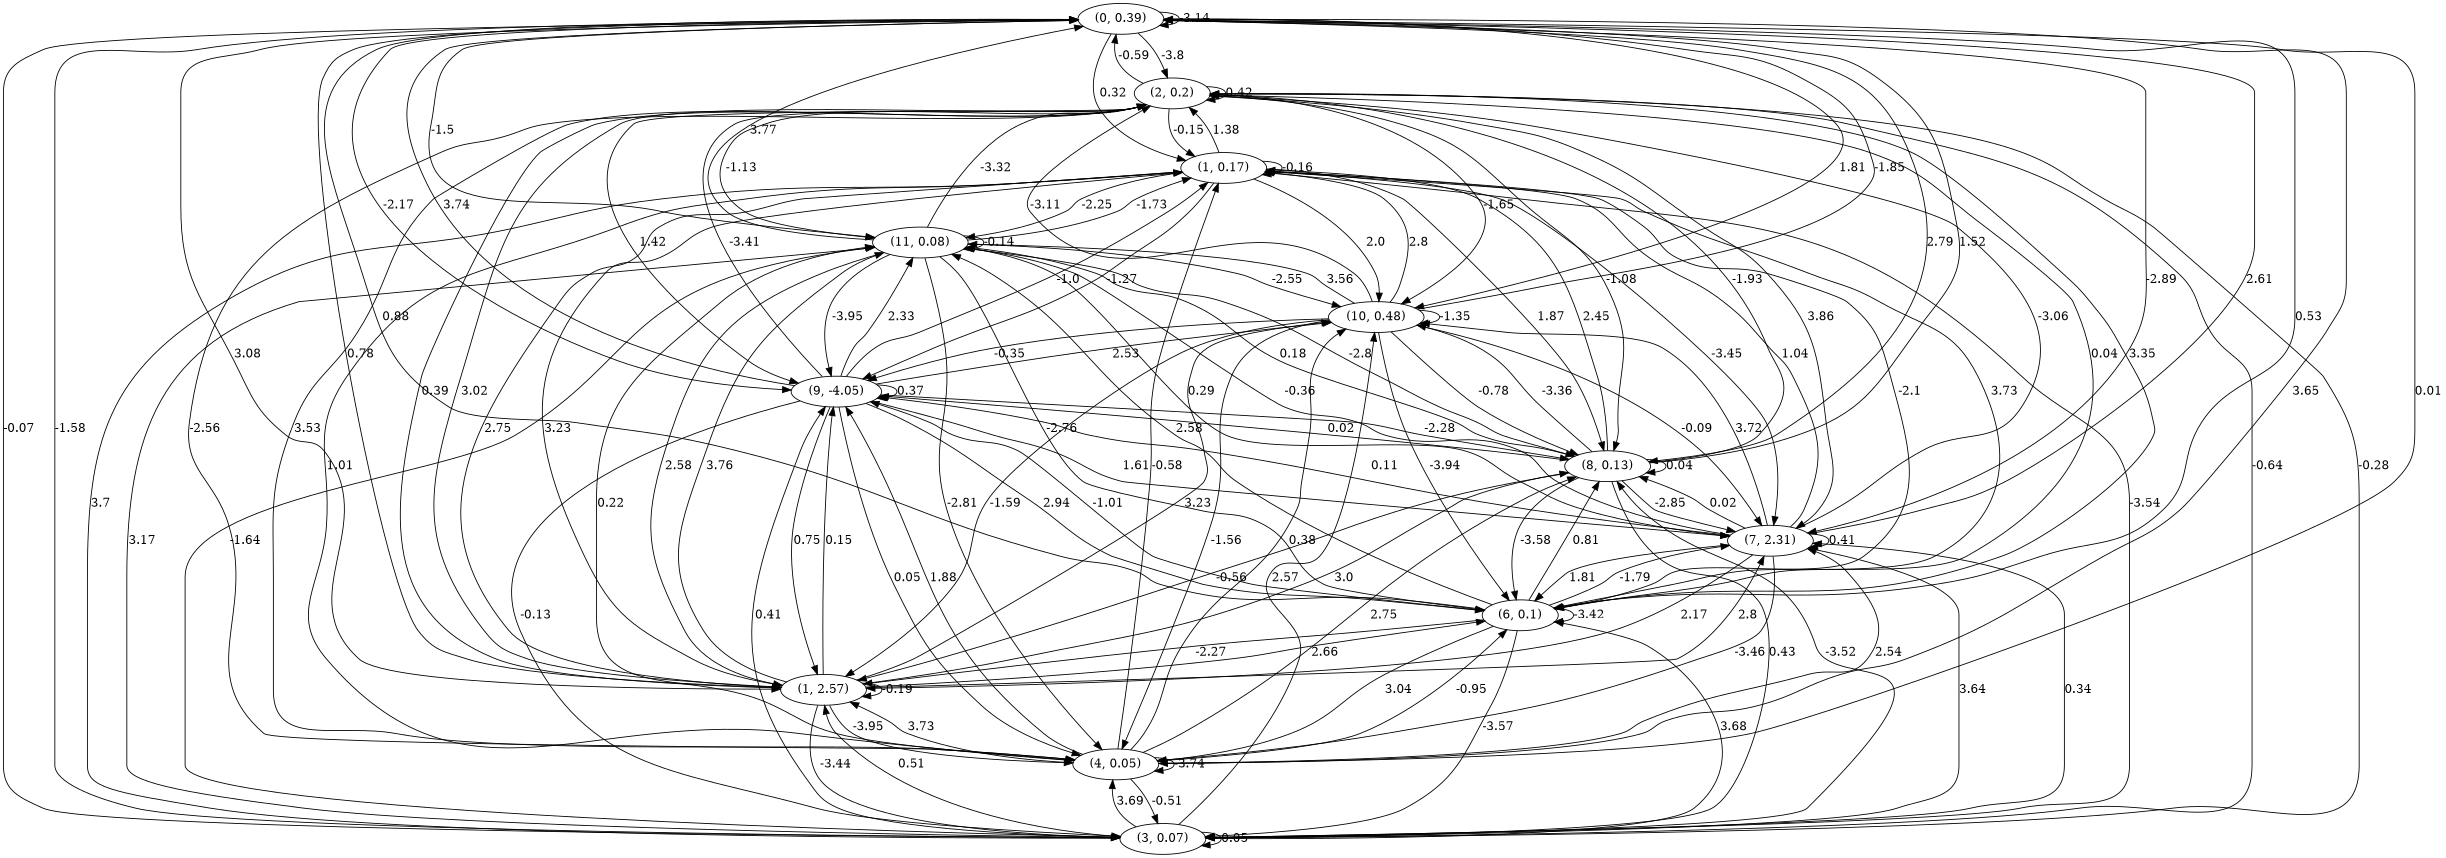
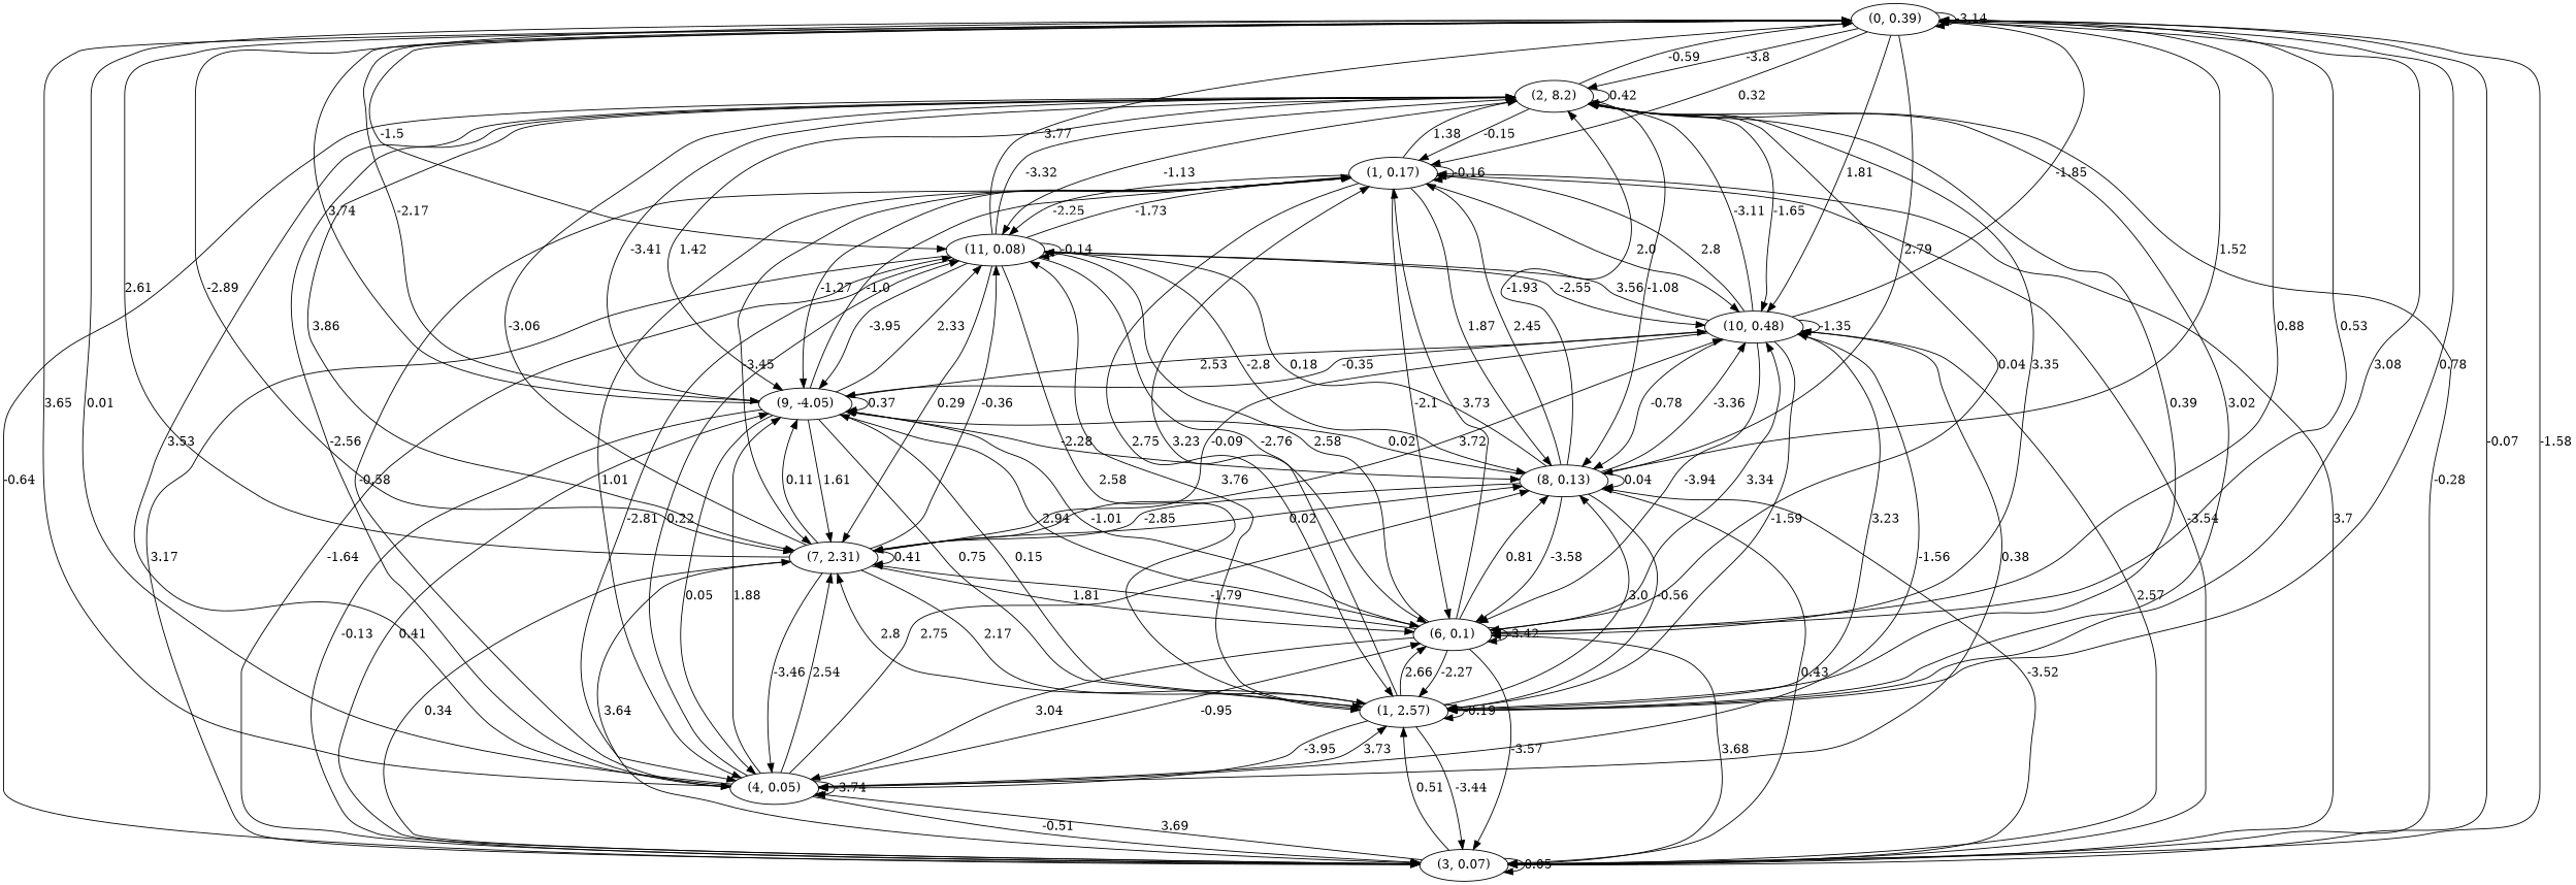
  digraph {
    n1 [label="(0, 0.39)"]
-   n2 [label="(2, 0.2)"]
+   n2 [label="(2, 8.2)"]
    n3 [label="(3, 0.07)"]
    n4 [label="(4, 0.05)"]
    n5 [label="(1, 2.57)"]
    n6 [label="(6, 0.1)"]
    n7 [label="(7, 2.31)"]
    n8 [label="(8, 0.13)"]
    n9 [label="(9, -4.05)"]
    n10 [label="(10, 0.48)"]
    n11 [label="(11, 0.08)"]
    n12 [label="(1, 0.17)"]
    n1 -> n1 [label=-3.14]
    n1 -> n2 [label=-3.8]
    n1 -> n3 [label=-0.07]
    n1 -> n4 [label=3.65]
    n1 -> n5 [label=3.08]
    n1 -> n6 [label=0.53]
    n1 -> n7 [label=-2.89]
    n1 -> n8 [label=2.79]
    n1 -> n9 [label=-2.17]
    n1 -> n10 [label=1.81]
    n1 -> n11 [label=-1.5]
    n1 -> n12 [label=0.32]
    n2 -> n1 [label=-0.59]
    n2 -> n2 [label=0.42]
    n2 -> n3 [label=-0.64]
    n2 -> n4 [label=-2.56]
    n2 -> n5 [label=3.02]
    n2 -> n6 [label=0.04]
    n2 -> n7 [label=3.86]
    n2 -> n8 [label=-1.08]
    n2 -> n9 [label=1.42]
    n2 -> n10 [label=-1.65]
    n2 -> n11 [label=-1.13]
    n2 -> n12 [label=-0.15]
    n3 -> n1 [label=-1.58]
    n3 -> n2 [label=-0.28]
    n3 -> n3 [label=0.05]
    n3 -> n4 [label=3.69]
    n3 -> n5 [label=0.51]
    n3 -> n6 [label=3.68]
    n3 -> n7 [label=0.34]
    n3 -> n8 [label=-3.52]
    n3 -> n9 [label=0.41]
    n3 -> n10 [label=2.57]
    n3 -> n11 [label=-1.64]
    n3 -> n12 [label=3.7]
    n4 -> n1 [label=0.01]
    n4 -> n2 [label=3.53]
    n4 -> n3 [label=-0.51]
    n4 -> n4 [label=-3.74]
    n4 -> n5 [label=3.73]
    n4 -> n6 [label=-0.95]
    n4 -> n7 [label=2.54]
    n4 -> n8 [label=2.75]
    n4 -> n9 [label=1.88]
    n4 -> n10 [label=0.38]
    n4 -> n11 [label=0.22]
    n4 -> n12 [label=-0.58]
    n5 -> n1 [label=0.78]
    n5 -> n2 [label=0.39]
    n5 -> n3 [label=-3.44]
    n5 -> n4 [label=-3.95]
    n5 -> n5 [label=-0.19]
    n5 -> n6 [label=2.66]
    n5 -> n7 [label=2.8]
    n5 -> n8 [label=3.0]
    n5 -> n9 [label=0.15]
    n5 -> n10 [label=3.23]
    n5 -> n11 [label=3.76]
    n5 -> n12 [label=3.23]
    n6 -> n1 [label=0.88]
    n6 -> n2 [label=3.35]
    n6 -> n3 [label=-3.57]
    n6 -> n4 [label=3.04]
    n6 -> n5 [label=-2.27]
    n6 -> n6 [label=-3.42]
    n6 -> n7 [label=-1.79]
    n6 -> n8 [label=0.81]
    n6 -> n9 [label=-1.01]
+   n6 -> n10 [label=3.34]
    n6 -> n11 [label=2.58]
    n6 -> n12 [label=3.73]
    n7 -> n1 [label=2.61]
    n7 -> n2 [label=-3.06]
    n7 -> n3 [label=3.64]
    n7 -> n4 [label=-3.46]
    n7 -> n5 [label=2.17]
    n7 -> n6 [label=1.81]
    n7 -> n7 [label=0.41]
    n7 -> n8 [label=0.02]
    n7 -> n9 [label=0.11]
    n7 -> n10 [label=3.72]
    n7 -> n11 [label=-0.36]
-   n7 -> n12 [label=1.04]
    n8 -> n1 [label=1.52]
    n8 -> n2 [label=-1.93]
    n8 -> n3 [label=0.43]
    n8 -> n5 [label=-0.56]
    n8 -> n6 [label=-3.58]
    n8 -> n7 [label=-2.85]
    n8 -> n8 [label=0.04]
    n8 -> n9 [label=0.02]
    n8 -> n10 [label=-3.36]
    n8 -> n11 [label=0.18]
    n8 -> n12 [label=2.45]
    n9 -> n1 [label=3.74]
    n9 -> n2 [label=-3.41]
    n9 -> n3 [label=-0.13]
    n9 -> n4 [label=0.05]
    n9 -> n5 [label=0.75]
    n9 -> n6 [label=2.94]
    n9 -> n7 [label=1.61]
    n9 -> n8 [label=-2.28]
    n9 -> n9 [label=0.37]
    n9 -> n10 [label=2.53]
    n9 -> n11 [label=2.33]
    n9 -> n12 [label=-1.0]
    n10 -> n1 [label=-1.85]
    n10 -> n2 [label=-3.11]
    n10 -> n4 [label=-1.56]
    n10 -> n5 [label=-1.59]
    n10 -> n6 [label=-3.94]
    n10 -> n7 [label=-0.09]
    n10 -> n8 [label=-0.78]
    n10 -> n9 [label=-0.35]
    n10 -> n10 [label=-1.35]
    n10 -> n11 [label=3.56]
    n10 -> n12 [label=2.8]
    n11 -> n1 [label=3.77]
    n11 -> n2 [label=-3.32]
    n11 -> n3 [label=3.17]
    n11 -> n4 [label=-2.81]
    n11 -> n5 [label=2.58]
    n11 -> n6 [label=-2.76]
    n11 -> n7 [label=0.29]
    n11 -> n8 [label=-2.8]
    n11 -> n9 [label=-3.95]
    n11 -> n10 [label=-2.55]
    n11 -> n11 [label=-0.14]
    n11 -> n12 [label=-1.73]
    n12 -> n2 [label=1.38]
    n12 -> n3 [label=-3.54]
    n12 -> n4 [label=1.01]
    n12 -> n5 [label=2.75]
    n12 -> n6 [label=-2.1]
    n12 -> n7 [label=-3.45]
    n12 -> n8 [label=1.87]
    n12 -> n9 [label=-1.27]
    n12 -> n10 [label=2.0]
    n12 -> n11 [label=-2.25]
    n12 -> n12 [label=-0.16]
  }
